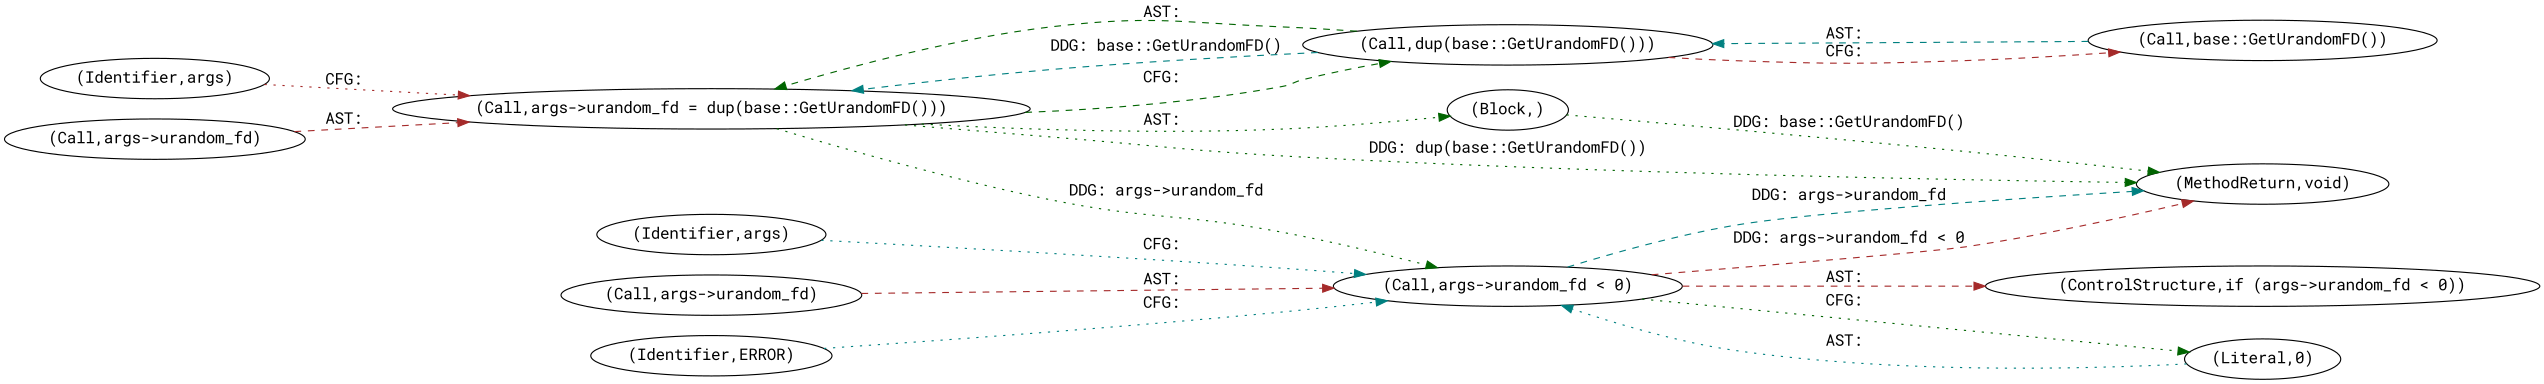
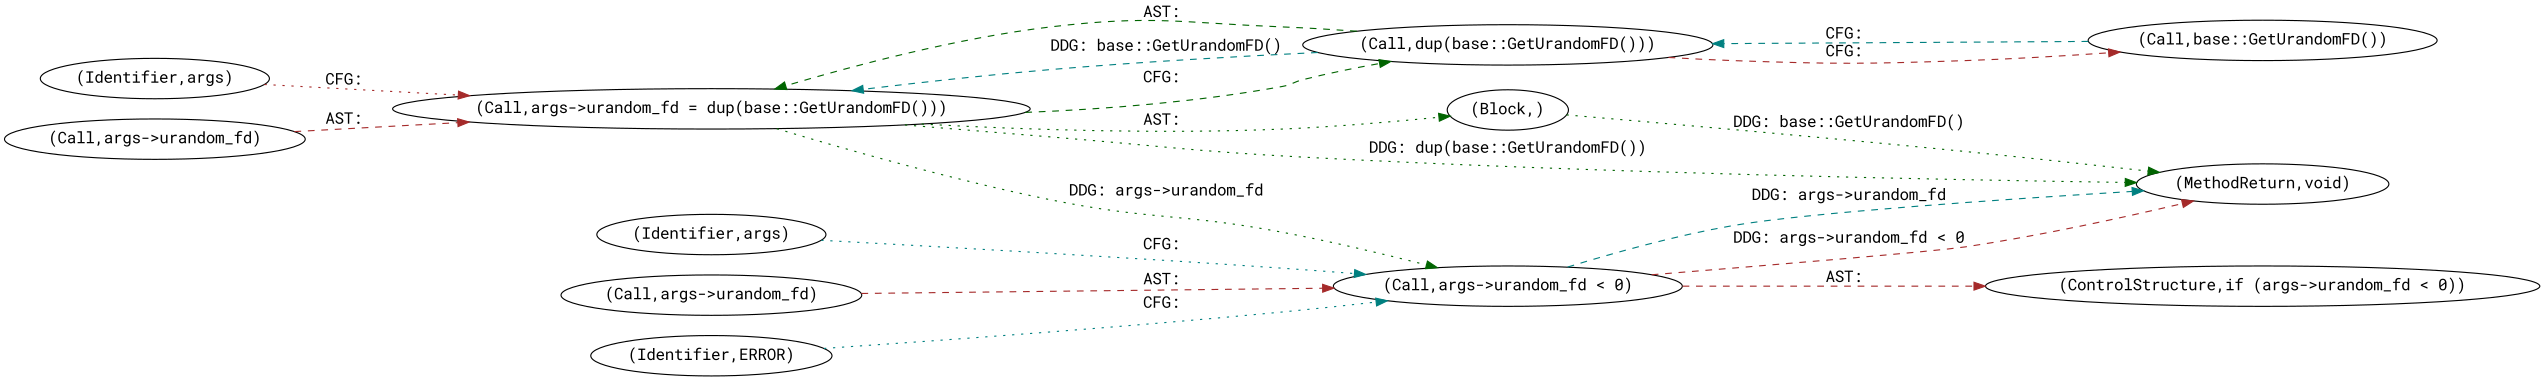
  digraph {
    fontname="Roboto Mono"
    rankdir=LR
    node [fontname="Roboto Mono"]
    edge [color=darkgreen fontname="Roboto Mono" style=dashed]
    n1 [label="(Call,args->urandom_fd < 0)"]
    n2 [label="(MethodReturn,void)"]
    n3 [label="(ControlStructure,if (args->urandom_fd < 0))"]
-   n4 [label="(Literal,0)"]
    n5 [label="(Call,args->urandom_fd = dup(base::GetUrandomFD()))"]
    n6 [label="(Call,dup(base::GetUrandomFD()))"]
    n7 [label="(Block,)"]
    n8 [label="(Call,base::GetUrandomFD())"]
    n9 [label="(Identifier,args)"]
    n10 [label="(Identifier,args)"]
    n11 [label="(Call,args->urandom_fd)"]
    n12 [label="(Call,args->urandom_fd)"]
    n13 [label="(Identifier,ERROR)"]
    n1 -> n2 [color=teal label="DDG: args->urandom_fd"]
    n1 -> n2 [color=brown label="DDG: args->urandom_fd < 0"]
    n1 -> n3 [color=brown label="AST: "]
-   n1 -> n4 [label="CFG: " style=dotted]
-   n4 -> n1 [color=teal label="AST: " style=dotted]
    n5 -> n1 [label="DDG: args->urandom_fd" style=dotted]
    n5 -> n2 [label="DDG: dup(base::GetUrandomFD())" style=dotted]
    n5 -> n6 [label="CFG: "]
    n5 -> n7 [label="AST: " style=dotted]
    n6 -> n5 [label="AST: "]
    n6 -> n5 [color=teal label="DDG: base::GetUrandomFD()"]
    n6 -> n8 [color=brown label="CFG: "]
    n7 -> n2 [label="DDG: base::GetUrandomFD()" style=dotted]
-   n8 -> n6 [color=teal label="AST: "]
+   n8 -> n6 [color=teal label="CFG: "]
    n9 -> n5 [color=brown label="CFG: " style=dotted]
    n10 -> n1 [color=teal label="CFG: " style=dotted]
    n11 -> n1 [color=brown label="AST: "]
    n12 -> n5 [color=brown label="AST: "]
    n13 -> n1 [color=teal label="CFG: " style=dotted]
  }
